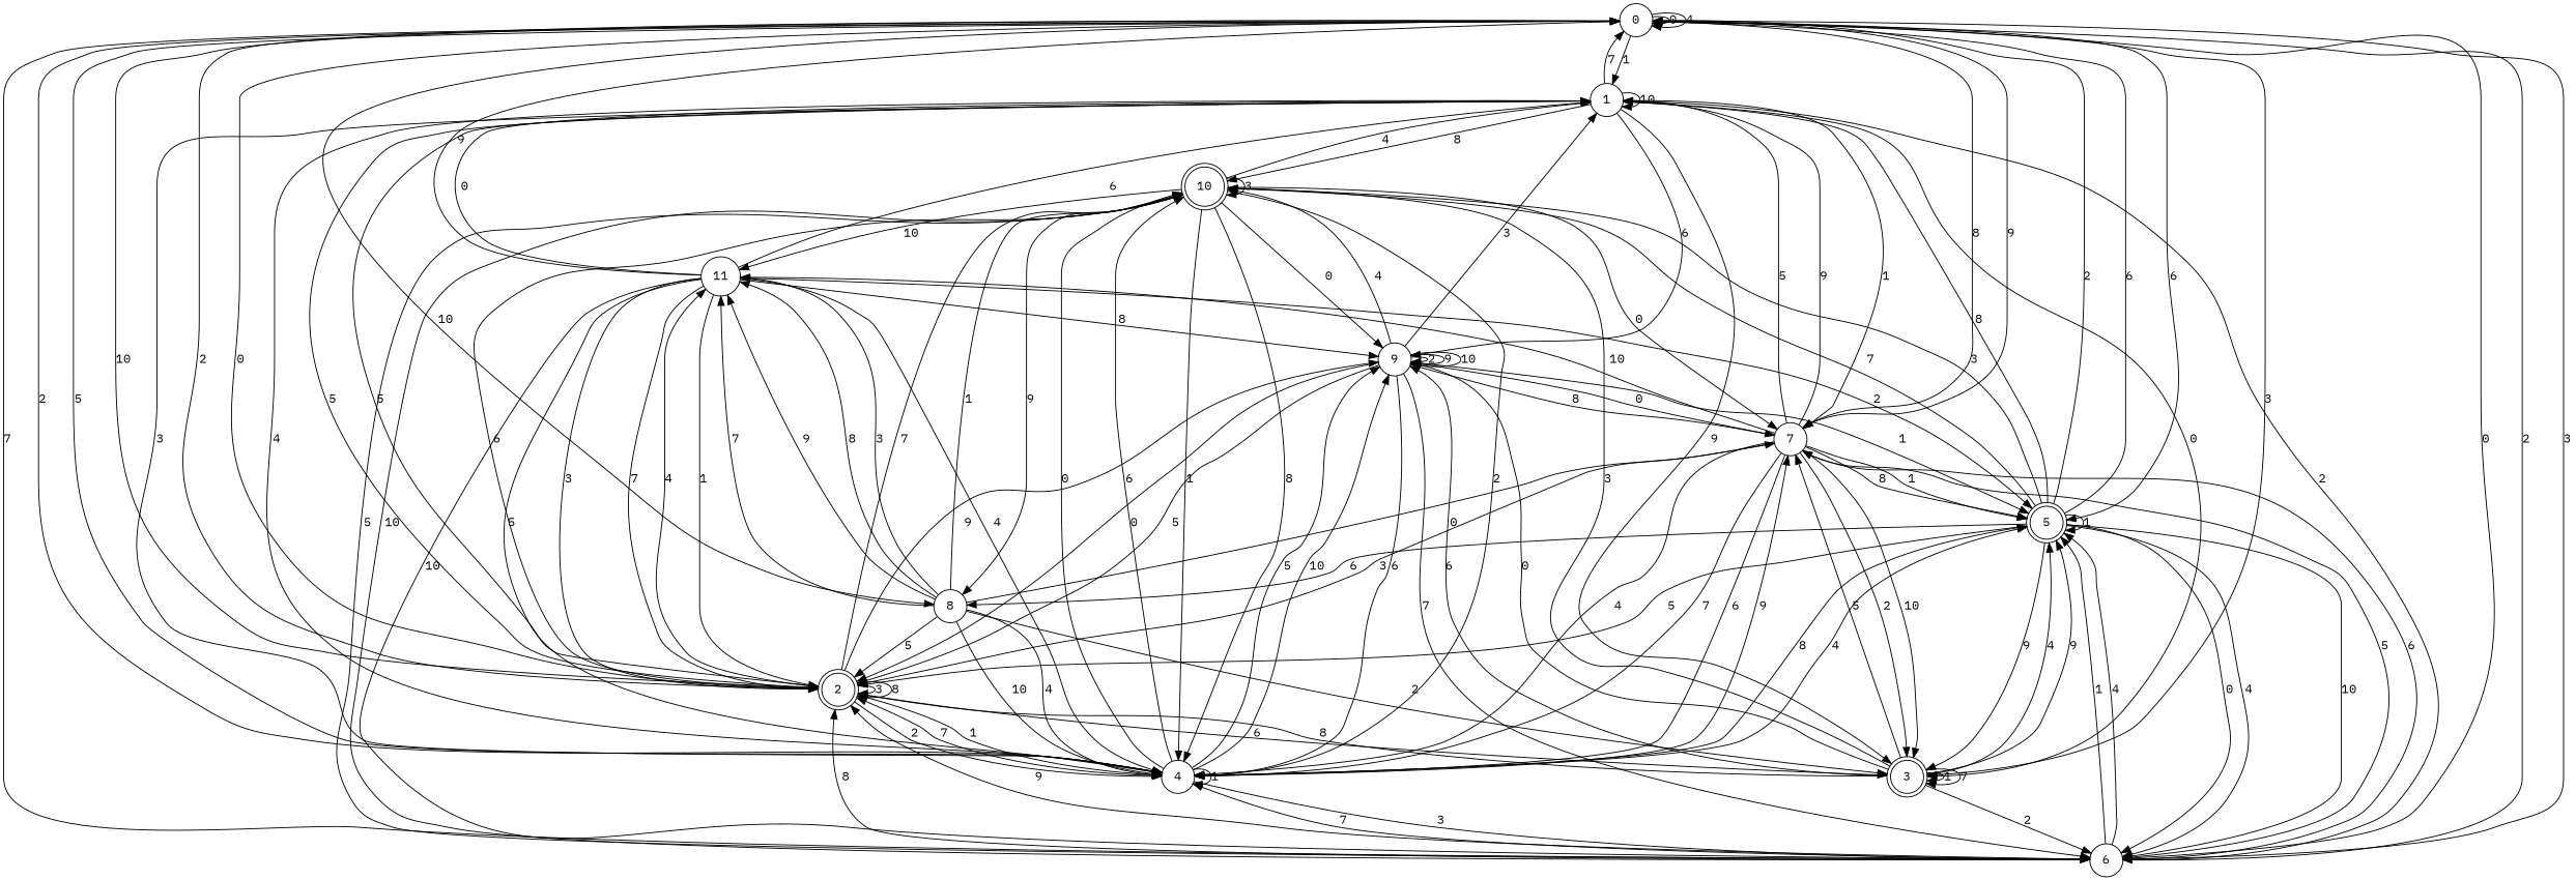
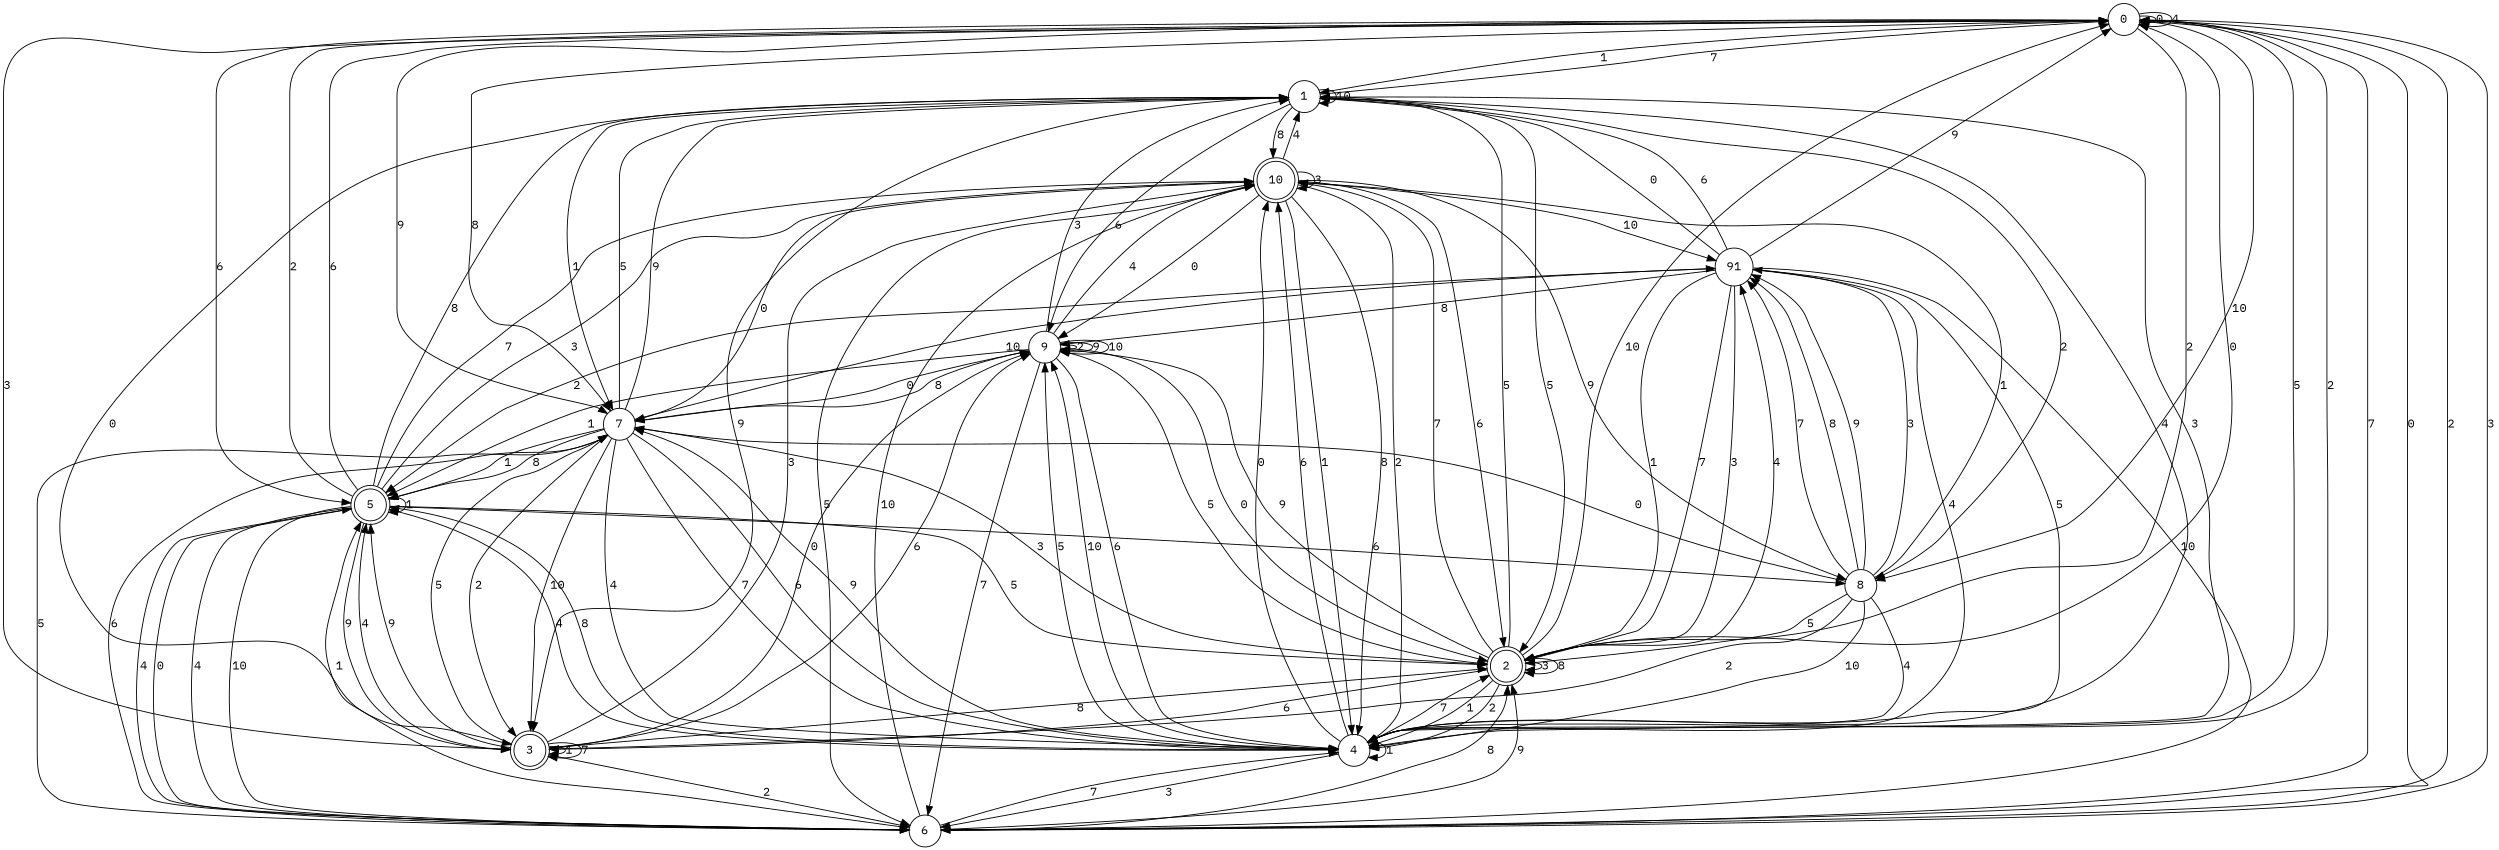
  digraph {
    fontname="IBM Plex Mono"
    node [fontname="IBM Plex Mono" shape=circle]
    edge [fontname="IBM Plex Mono"]
    n1 [label=0]
    n2 [label=1]
    n3 [label=2 shape=doublecircle]
    n4 [label=3 shape=doublecircle]
    n5 [label=4]
    n6 [label=5 shape=doublecircle]
    n7 [label=6]
    n8 [label=7]
    n9 [label=8]
    n10 [label=9]
    n11 [label=10 shape=doublecircle]
-   n12 [label=11]
+   n12 [label=91]
    n1 -> n1 [label=0]
    n1 -> n1 [label=4]
    n1 -> n2 [label=1]
    n1 -> n3 [label=2]
    n1 -> n4 [label=3]
    n1 -> n5 [label=5]
    n1 -> n6 [label=6]
    n1 -> n7 [label=7]
    n1 -> n8 [label=8]
    n1 -> n8 [label=9]
    n1 -> n9 [label=10]
    n2 -> n1 [label=7]
    n2 -> n2 [label=10]
    n2 -> n3 [label=5]
    n2 -> n4 [label=0]
    n2 -> n4 [label=9]
    n2 -> n5 [label=3]
    n2 -> n5 [label=4]
-   n2 -> n7 [label=2]
+   n2 -> n9 [label=2]
    n2 -> n8 [label=1]
    n2 -> n10 [label=6]
    n2 -> n11 [label=8]
    n3 -> n1 [label=0]
    n3 -> n1 [label=10]
    n3 -> n2 [label=5]
    n3 -> n3 [label=3]
    n3 -> n3 [label=8]
    n3 -> n4 [label=6]
    n3 -> n5 [label=1]
    n3 -> n5 [label=2]
    n3 -> n10 [label=9]
    n3 -> n11 [label=7]
    n3 -> n12 [label=4]
    n4 -> n3 [label=8]
    n4 -> n4 [label=1]
    n4 -> n4 [label=7]
    n4 -> n6 [label=4]
    n4 -> n6 [label=9]
    n4 -> n7 [label=2]
    n4 -> n8 [label=5]
    n4 -> n10 [label=0]
    n4 -> n10 [label=6]
    n4 -> n11 [label=3]
    n5 -> n1 [label=2]
    n5 -> n3 [label=7]
    n5 -> n5 [label=1]
    n5 -> n6 [label=4]
    n5 -> n6 [label=8]
    n5 -> n7 [label=3]
    n5 -> n8 [label=9]
    n5 -> n10 [label=5]
    n5 -> n10 [label=10]
    n5 -> n11 [label=0]
    n5 -> n11 [label=6]
    n6 -> n1 [label=2]
    n6 -> n1 [label=6]
    n6 -> n2 [label=8]
    n6 -> n3 [label=5]
    n6 -> n4 [label=9]
    n6 -> n6 [label=1]
    n6 -> n7 [label=0]
    n6 -> n7 [label=4]
    n6 -> n7 [label=10]
    n6 -> n9 [label=6]
    n6 -> n11 [label=3]
    n6 -> n11 [label=7]
    n7 -> n1 [label=0]
    n7 -> n1 [label=2]
    n7 -> n1 [label=3]
    n7 -> n3 [label=8]
    n7 -> n3 [label=9]
    n7 -> n5 [label=7]
    n7 -> n6 [label=1]
    n7 -> n6 [label=4]
    n7 -> n8 [label=5]
    n7 -> n8 [label=6]
    n7 -> n11 [label=10]
    n8 -> n2 [label=5]
    n8 -> n2 [label=9]
    n8 -> n3 [label=3]
    n8 -> n4 [label=2]
    n8 -> n4 [label=10]
    n8 -> n5 [label=4]
    n8 -> n5 [label=6]
    n8 -> n5 [label=7]
    n8 -> n6 [label=1]
    n8 -> n6 [label=8]
    n8 -> n10 [label=0]
    n8 -> n12 [label=10]
    n9 -> n3 [label=5]
    n9 -> n4 [label=2]
    n9 -> n5 [label=4]
    n9 -> n5 [label=10]
    n9 -> n8 [label=0]
    n9 -> n11 [label=1]
    n9 -> n12 [label=3]
    n9 -> n12 [label=7]
    n9 -> n12 [label=8]
    n9 -> n12 [label=9]
    n10 -> n2 [label=3]
    n10 -> n3 [label=0]
    n10 -> n3 [label=5]
    n10 -> n5 [label=6]
    n10 -> n6 [label=1]
    n10 -> n7 [label=7]
    n10 -> n8 [label=8]
    n10 -> n10 [label=2]
    n10 -> n10 [label=9]
    n10 -> n10 [label=10]
    n10 -> n11 [label=4]
    n11 -> n2 [label=4]
    n11 -> n3 [label=6]
    n11 -> n5 [label=1]
    n11 -> n5 [label=2]
    n11 -> n5 [label=8]
    n11 -> n7 [label=5]
    n11 -> n8 [label=0]
    n11 -> n9 [label=9]
    n11 -> n10 [label=0]
    n11 -> n11 [label=3]
    n11 -> n12 [label=10]
    n12 -> n1 [label=9]
    n12 -> n2 [label=0]
    n12 -> n2 [label=6]
    n12 -> n3 [label=1]
    n12 -> n3 [label=3]
    n12 -> n3 [label=7]
    n12 -> n5 [label=4]
    n12 -> n5 [label=5]
    n12 -> n6 [label=2]
    n12 -> n7 [label=10]
    n12 -> n10 [label=8]
  }
